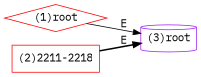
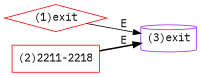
  digraph {
    fontname="IBM Plex Mono"
    rankdir=LR
    node [color=red fontname="IBM Plex Mono"]
    edge [fontname="IBM Plex Mono"]
-   n1 [label="(1)root" shape=diamond]
-   n2 [color=purple label="(3)root" shape=cylinder]
+   n1 [label="(1)exit" shape=diamond]
+   n2 [color=purple label="(3)exit" shape=cylinder]
    n3 [label="(2)2211-2218" shape=box]
    n1 -> n2 [label=E style=solid]
    n3 -> n2 [label=E style=bold]
  }
